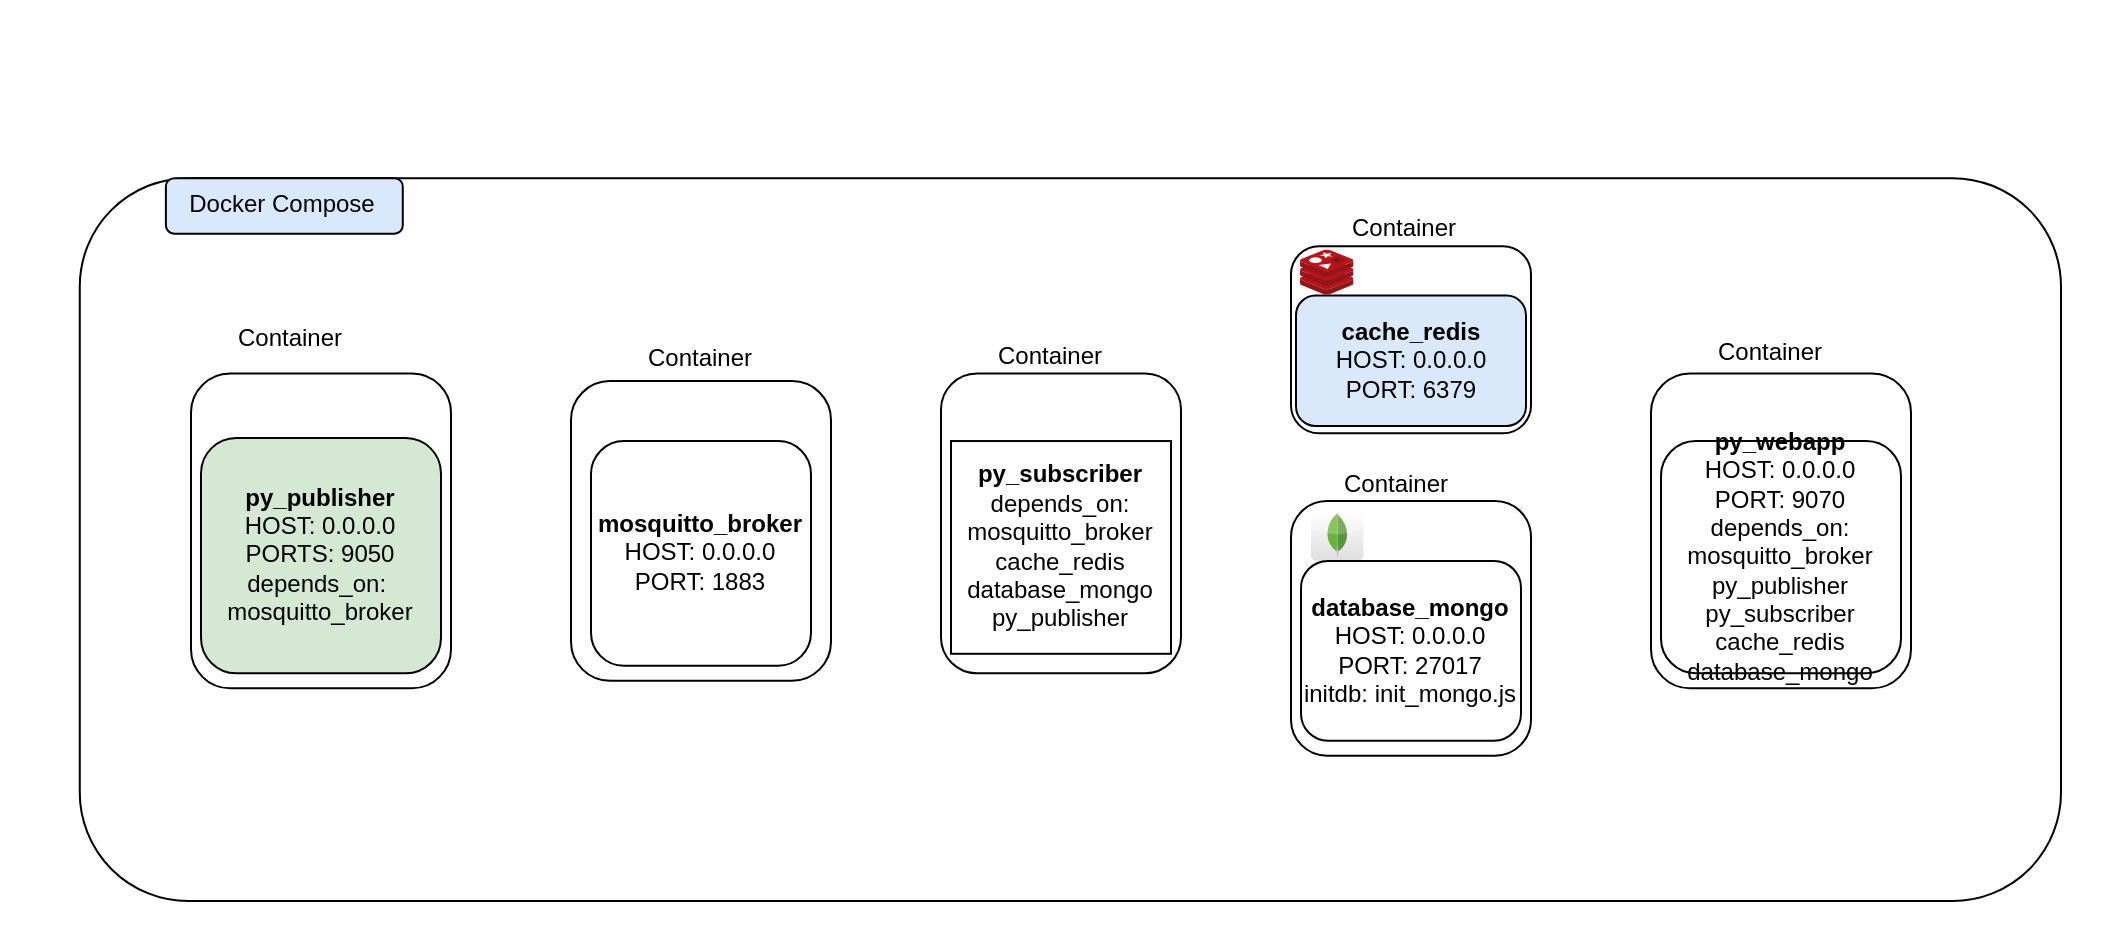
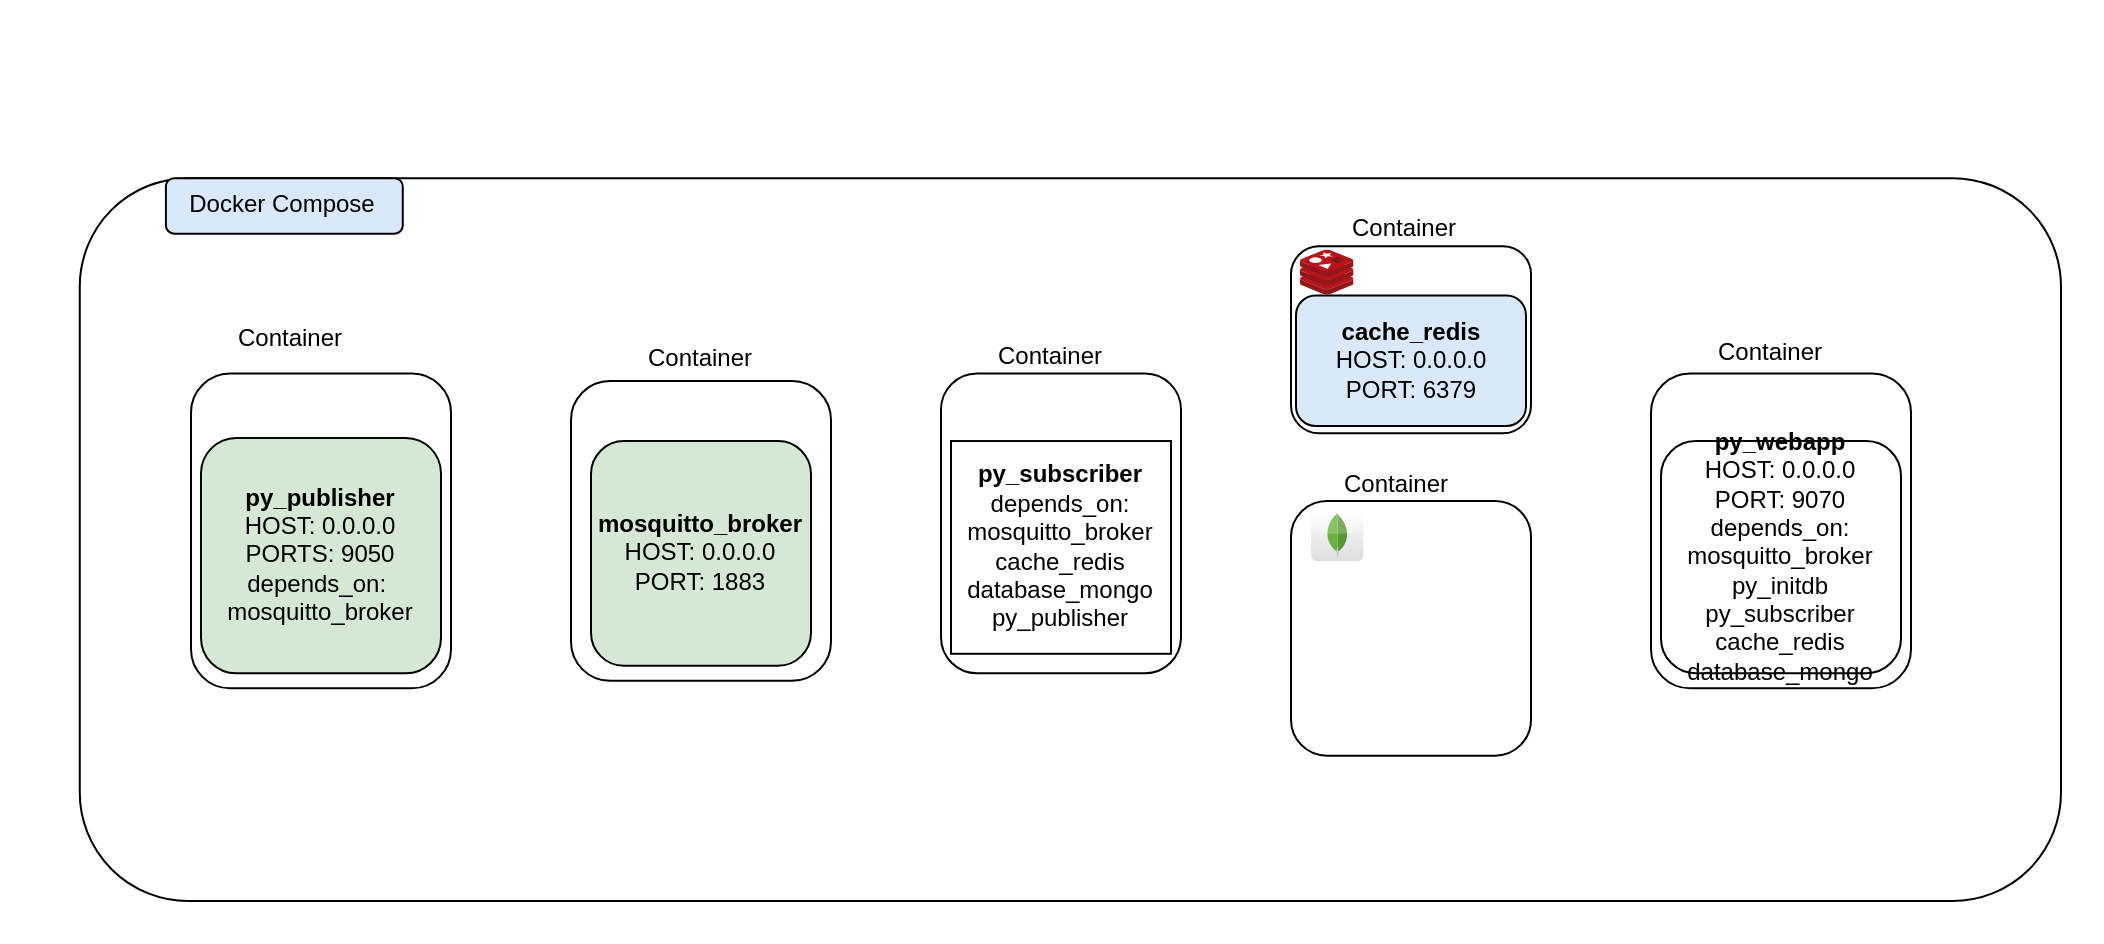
  <mxCell id="0" />
  <mxCell id="1" parent="0" />
  <mxCell id="2" value="" style="group" vertex="1" connectable="0" parent="1"><mxGeometry x="20" y="20" width="1010" height="430" as="geometry" /></mxCell>
  <mxCell id="3" value="" style="rounded=1;whiteSpace=wrap;html=1;horizontal=1;verticalAlign=bottom;labelPosition=center;verticalLabelPosition=top;align=center;container=0;" vertex="1" parent="2"><mxGeometry x="19.382" y="68.578" width="990.618" height="361.422" as="geometry" /></mxCell>
  <mxCell id="4" value="" style="shape=image;html=1;verticalAlign=top;verticalLabelPosition=bottom;labelBackgroundColor=#ffffff;imageAspect=0;aspect=fixed;image=https://cdn1.iconfinder.com/data/icons/unicons-line-vol-3/24/docker-128.png" vertex="1" parent="2"><mxGeometry x="10" y="10" width="95.889" height="95.889" as="geometry" /></mxCell>
  <mxCell id="5" value="Docker Compose" style="rounded=1;whiteSpace=wrap;html=1;fillColor=#dae8fc;" vertex="1" parent="2"><mxGeometry x="62.452" y="68.578" width="118.443" height="27.802" as="geometry" /></mxCell>
  <mxCell id="6" value="" style="group" vertex="1" connectable="0" parent="2"><mxGeometry x="75" y="82.404" width="860" height="274.93" as="geometry" /></mxCell>
  <mxCell id="7" value="Container" style="text;html=1;strokeColor=none;fillColor=none;align=center;verticalAlign=middle;whiteSpace=wrap;rounded=0;container=0;" vertex="1" parent="6"><mxGeometry x="577" width="60" height="22.474" as="geometry" /></mxCell>
  <mxCell id="8" value="" style="rounded=1;whiteSpace=wrap;html=1;container=0;" vertex="1" parent="6"><mxGeometry y="83.902" width="130" height="157.317" as="geometry" /></mxCell>
  <mxCell id="9" value="" style="shape=image;verticalLabelPosition=bottom;labelBackgroundColor=default;verticalAlign=top;aspect=fixed;imageAspect=0;image=https://www.uvicorn.org/uvicorn.png;container=0;" vertex="1" parent="6"><mxGeometry x="49" y="83.902" width="29.965" height="29.965" as="geometry" /></mxCell>
  <mxCell id="10" value="" style="shape=image;verticalLabelPosition=bottom;labelBackgroundColor=default;verticalAlign=top;aspect=fixed;imageAspect=0;image=https://s3.dualstack.us-east-2.amazonaws.com/pythondotorg-assets/media/community/logos/python-logo-only.png;container=0;" vertex="1" parent="6"><mxGeometry x="10" y="87.725" width="21.725" height="26.324" as="geometry" /></mxCell>
  <mxCell id="11" value="" style="shape=image;verticalLabelPosition=bottom;labelBackgroundColor=default;verticalAlign=top;aspect=fixed;imageAspect=0;image=https://fastapi.tiangolo.com/img/logo-margin/logo-teal.png;clipPath=inset(25% 72% 22.22% 9.67%);container=0;" vertex="1" parent="6"><mxGeometry x="91.4" y="83.902" width="28.916" height="29.965" as="geometry" /></mxCell>
  <mxCell id="12" value="&lt;b&gt;py_publisher&lt;/b&gt;&lt;br&gt;HOST: 0.0.0.0&lt;br&gt;PORTS: 9050&lt;br&gt;depends_on:&amp;nbsp;&lt;br&gt;mosquitto_broker" style="rounded=1;whiteSpace=wrap;html=1;container=0;fillColor=#d5e8d4;" vertex="1" parent="6"><mxGeometry x="5" y="116.115" width="120" height="117.613" as="geometry" /></mxCell>
  <mxCell id="13" value="" style="rounded=1;whiteSpace=wrap;html=1;container=0;" vertex="1" parent="6"><mxGeometry x="550" y="20.226" width="120" height="93.536" as="geometry" /></mxCell>
  <mxCell id="14" value="" style="image;sketch=0;aspect=fixed;html=1;points=[];align=center;fontSize=12;image=img/lib/mscae/Cache_Redis_Product.svg;container=0;" vertex="1" parent="6"><mxGeometry x="555" y="22.369" width="26.751" height="22.474" as="geometry" /></mxCell>
  <mxCell id="15" value="&lt;b&gt;cache_redis&lt;/b&gt;&lt;br&gt;HOST: 0.0.0.0&lt;br&gt;PORT: 6379" style="rounded=1;whiteSpace=wrap;html=1;container=0;fillColor=#dae8fc;" vertex="1" parent="6"><mxGeometry x="552.5" y="44.843" width="115" height="65.279" as="geometry" /></mxCell>
  <mxCell id="16" value="Container" style="text;html=1;strokeColor=none;fillColor=none;align=center;verticalAlign=middle;whiteSpace=wrap;rounded=0;container=0;" vertex="1" parent="6"><mxGeometry x="20" y="55.758" width="60" height="22.474" as="geometry" /></mxCell>
  <mxCell id="17" value="Container" style="text;html=1;strokeColor=none;fillColor=none;align=center;verticalAlign=middle;whiteSpace=wrap;rounded=0;container=0;" vertex="1" parent="6"><mxGeometry x="225" y="65.174" width="60" height="22.474" as="geometry" /></mxCell>
  <mxCell id="18" value="Container" style="text;html=1;strokeColor=none;fillColor=none;align=center;verticalAlign=middle;whiteSpace=wrap;rounded=0;container=0;" vertex="1" parent="6"><mxGeometry x="400" y="64.747" width="60" height="22.474" as="geometry" /></mxCell>
  <mxCell id="19" value="Container" style="text;html=1;strokeColor=none;fillColor=none;align=center;verticalAlign=middle;whiteSpace=wrap;rounded=0;container=0;" vertex="1" parent="6"><mxGeometry x="760" y="62.178" width="60" height="22.474" as="geometry" /></mxCell>
  <mxCell id="20" value="" style="rounded=1;whiteSpace=wrap;html=1;container=0;" vertex="1" parent="6"><mxGeometry x="375" y="83.902" width="120" height="149.826" as="geometry" /></mxCell>
  <mxCell id="21" value="" style="shape=image;verticalLabelPosition=bottom;labelBackgroundColor=default;verticalAlign=top;aspect=fixed;imageAspect=0;image=https://s3.dualstack.us-east-2.amazonaws.com/pythondotorg-assets/media/community/logos/python-logo-only.png;container=0;" vertex="1" parent="6"><mxGeometry x="380" y="89.468" width="21.725" height="26.324" as="geometry" /></mxCell>
  <mxCell id="22" value="&lt;b&gt;py_subscriber&lt;/b&gt;&lt;br&gt;depends_on:&lt;br&gt;mosquitto_broker&lt;br&gt;cache_redis&lt;br&gt;database_mongo&lt;br&gt;py_publisher" style="whiteSpace=wrap;html=1;container=0;rounded=0;" vertex="1" parent="6"><mxGeometry x="380" y="117.613" width="110" height="106.376" as="geometry" /></mxCell>
  <mxCell id="23" value="" style="shape=image;verticalLabelPosition=bottom;labelBackgroundColor=default;verticalAlign=top;aspect=fixed;imageAspect=0;image=https://mosquitto.org/images/mosquitto-text-side-28.png;clipPath=inset(0% 74.67% 0% 0%);container=0;" vertex="1" parent="6"><mxGeometry x="415" y="90.899" width="24.968" height="19.71" as="geometry" /></mxCell>
  <mxCell id="24" value="Container" style="text;html=1;strokeColor=none;fillColor=none;align=center;verticalAlign=middle;whiteSpace=wrap;rounded=0;container=0;" vertex="1" parent="6"><mxGeometry x="573" y="128.101" width="60" height="22.474" as="geometry" /></mxCell>
  <mxCell id="25" value="" style="rounded=1;whiteSpace=wrap;html=1;container=0;" vertex="1" parent="6"><mxGeometry x="550" y="147.578" width="120" height="127.352" as="geometry" /></mxCell>
  <mxCell id="26" value="" style="dashed=0;outlineConnect=0;html=1;align=center;labelPosition=center;verticalLabelPosition=bottom;verticalAlign=top;shape=mxgraph.webicons.mongodb;gradientColor=#DFDEDE;aspect=fixed;container=0;" vertex="1" parent="6"><mxGeometry x="560" y="151.324" width="26.22" height="26.22" as="geometry" /></mxCell>
- <mxCell id="27" value="&lt;b&gt;database_mongo&lt;/b&gt;&lt;br&gt;HOST: 0.0.0.0&lt;br&gt;PORT: 27017&lt;br&gt;initdb: init_mongo.js" style="rounded=1;whiteSpace=wrap;html=1;container=0;" vertex="1" parent="6"><mxGeometry x="555" y="177.544" width="110" height="89.895" as="geometry" /></mxCell>
  <mxCell id="28" value="" style="rounded=1;whiteSpace=wrap;html=1;container=0;" vertex="1" parent="6"><mxGeometry x="730" y="83.902" width="130" height="157.317" as="geometry" /></mxCell>
  <mxCell id="29" value="" style="shape=image;verticalLabelPosition=bottom;labelBackgroundColor=default;verticalAlign=top;aspect=fixed;imageAspect=0;image=https://www.uvicorn.org/uvicorn.png;container=0;" vertex="1" parent="6"><mxGeometry x="779" y="83.902" width="29.965" height="29.965" as="geometry" /></mxCell>
  <mxCell id="30" value="" style="shape=image;verticalLabelPosition=bottom;labelBackgroundColor=default;verticalAlign=top;aspect=fixed;imageAspect=0;image=https://s3.dualstack.us-east-2.amazonaws.com/pythondotorg-assets/media/community/logos/python-logo-only.png;container=0;" vertex="1" parent="6"><mxGeometry x="740" y="87.725" width="21.725" height="26.324" as="geometry" /></mxCell>
  <mxCell id="31" value="" style="shape=image;verticalLabelPosition=bottom;labelBackgroundColor=default;verticalAlign=top;aspect=fixed;imageAspect=0;image=https://fastapi.tiangolo.com/img/logo-margin/logo-teal.png;clipPath=inset(25% 72% 22.22% 9.67%);container=0;" vertex="1" parent="6"><mxGeometry x="821.4" y="83.902" width="28.916" height="29.965" as="geometry" /></mxCell>
- <mxCell id="32" value="&lt;b&gt;py_webapp&lt;br&gt;&lt;/b&gt;HOST: 0.0.0.0&lt;br&gt;PORT: 9070&lt;br&gt;depends_on:&lt;br&gt;&lt;span style=&quot;background-color: initial;&quot;&gt;mosquitto_broker&lt;/span&gt;&lt;br&gt;&lt;div&gt;&lt;span style=&quot;background-color: initial;&quot;&gt;py_publisher&lt;/span&gt;&lt;/div&gt;&lt;div&gt;&lt;span style=&quot;background-color: initial;&quot;&gt;py_subscriber&lt;/span&gt;&lt;/div&gt;&lt;div&gt;&lt;span style=&quot;background-color: initial;&quot;&gt;cache_redis&lt;/span&gt;&lt;/div&gt;&lt;div&gt;&lt;span style=&quot;background-color: initial;&quot;&gt;database_mongo&lt;/span&gt;&lt;/div&gt;" style="rounded=1;whiteSpace=wrap;html=1;container=0;" vertex="1" parent="6"><mxGeometry x="735" y="117.613" width="120" height="116.115" as="geometry" /></mxCell>
+ <mxCell id="32" value="&lt;b&gt;py_webapp&lt;br&gt;&lt;/b&gt;HOST: 0.0.0.0&lt;br&gt;PORT: 9070&lt;br&gt;depends_on:&lt;br&gt;&lt;span style=&quot;background-color: initial;&quot;&gt;mosquitto_broker&lt;/span&gt;&lt;br&gt;&lt;div&gt;&lt;span style=&quot;background-color: initial;&quot;&gt;py_initdb&lt;/span&gt;&lt;/div&gt;&lt;div&gt;&lt;span style=&quot;background-color: initial;&quot;&gt;py_subscriber&lt;/span&gt;&lt;/div&gt;&lt;div&gt;&lt;span style=&quot;background-color: initial;&quot;&gt;cache_redis&lt;/span&gt;&lt;/div&gt;&lt;div&gt;&lt;span style=&quot;background-color: initial;&quot;&gt;database_mongo&lt;/span&gt;&lt;/div&gt;" style="rounded=1;whiteSpace=wrap;html=1;container=0;" vertex="1" parent="6"><mxGeometry x="735" y="117.613" width="120" height="116.115" as="geometry" /></mxCell>
  <mxCell id="33" value="" style="rounded=1;whiteSpace=wrap;html=1;container=0;" vertex="1" parent="6"><mxGeometry x="190" y="87.648" width="130" height="149.826" as="geometry" /></mxCell>
  <mxCell id="34" value="" style="shape=image;verticalLabelPosition=bottom;labelBackgroundColor=default;verticalAlign=top;aspect=fixed;imageAspect=0;image=https://mosquitto.org/images/mosquitto-text-side-28.png;clipPath=inset(0% 74.67% 0% 0%);container=0;" vertex="1" parent="6"><mxGeometry x="200" y="89.468" width="24.968" height="19.71" as="geometry" /></mxCell>
- <mxCell id="35" value="&lt;b&gt;mosquitto_broker&lt;/b&gt;&lt;br&gt;HOST: 0.0.0.0&lt;br&gt;PORT: 1883" style="rounded=1;whiteSpace=wrap;html=1;container=0;" vertex="1" parent="6"><mxGeometry x="200" y="117.613" width="110" height="112.369" as="geometry" /></mxCell>
+ <mxCell id="35" value="&lt;b&gt;mosquitto_broker&lt;/b&gt;&lt;br&gt;HOST: 0.0.0.0&lt;br&gt;PORT: 1883" style="rounded=1;whiteSpace=wrap;html=1;container=0;fillColor=#d5e8d4;" vertex="1" parent="6"><mxGeometry x="200" y="117.613" width="110" height="112.369" as="geometry" /></mxCell>
